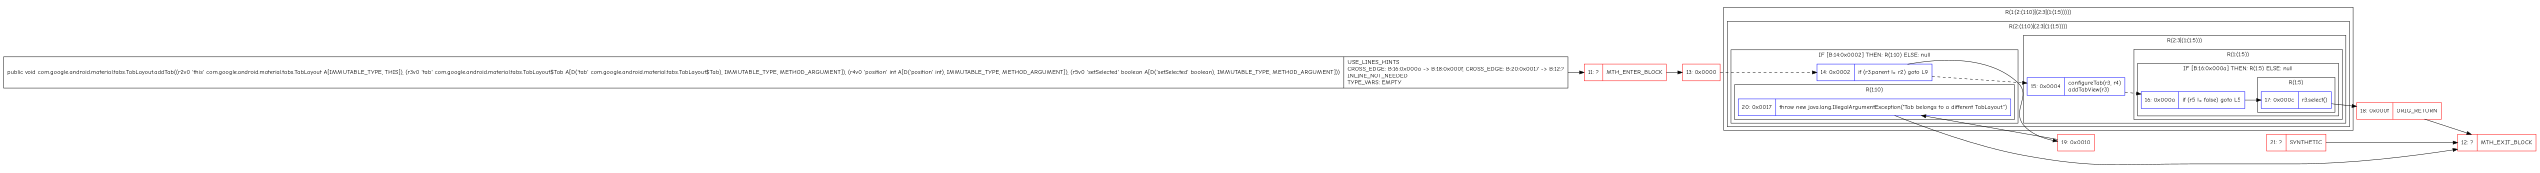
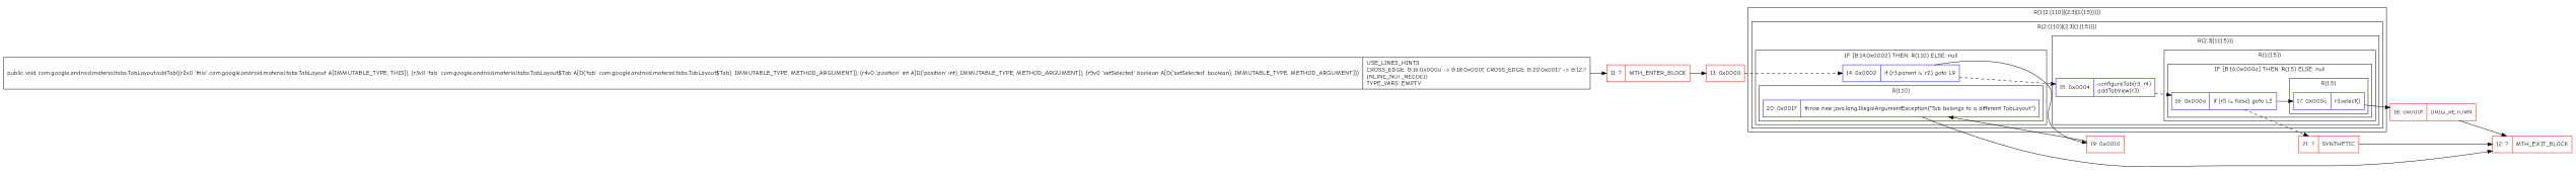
  digraph {
    fontname="Comic Neue"
    rankdir=LR
    node [color=red fontname="Comic Neue" shape=record]
    edge [fontname="Comic Neue"]
    n1 [color=blue label="{20\:\ 0x0017|throw new java.lang.IllegalArgumentException(\"Tab belongs to a different TabLayout.\")\l}"]
    n2 [color=blue label="{14\:\ 0x0002|if (r3.parent != r2) goto L9\l}"]
    n3 [color=blue label="{17\:\ 0x000c|r3.select()\l}"]
    n4 [color=blue label="{16\:\ 0x000a|if (r5 != false) goto L5\l}"]
    n5 [color=blue label="{15\:\ 0x0004|configureTab(r3, r4)\laddTabView(r3)\l}"]
    n6 [label="{12\:\ ?|MTH_EXIT_BLOCK\l}"]
    n7 [label="{19\:\ 0x0010}"]
    n8 [label="{18\:\ 0x000f|ORIG_RETURN\l}"]
    n9 [label="{21\:\ ?|SYNTHETIC\l}"]
    n10 [label="{11\:\ ?|MTH_ENTER_BLOCK\l}"]
    n11 [label="{13\:\ 0x0000}"]
    n12 [label="{public void com.google.android.material.tabs.TabLayout.addTab((r2v0 'this' com.google.android.material.tabs.TabLayout A[IMMUTABLE_TYPE, THIS]), (r3v0 'tab' com.google.android.material.tabs.TabLayout$Tab A[D('tab' com.google.android.material.tabs.TabLayout$Tab), IMMUTABLE_TYPE, METHOD_ARGUMENT]), (r4v0 'position' int A[D('position' int), IMMUTABLE_TYPE, METHOD_ARGUMENT]), (r5v0 'setSelected' boolean A[D('setSelected' boolean), IMMUTABLE_TYPE, METHOD_ARGUMENT]))  | USE_LINES_HINTS\lCROSS_EDGE: B:16:0x000a \-\> B:18:0x000f, CROSS_EDGE: B:20:0x0017 \-\> B:12:?\lINLINE_NOT_NEEDED\lTYPE_VARS: EMPTY\l}" color=""]
    subgraph cluster_1 {
      label="R(1:(2:(1:10)|(2:3|(1:(1:5)))))"
      subgraph cluster_2 {
        label="R(2:(1:10)|(2:3|(1:(1:5))))"
        subgraph cluster_3 {
          label="IF [B:14:0x0002] THEN: R(1:10) ELSE: null"
          n2
          subgraph cluster_4 {
            label="R(1:10)"
            n1
          }
        }
        subgraph cluster_5 {
          label="R(2:3|(1:(1:5)))"
          n5
          subgraph cluster_6 {
            label="R(1:(1:5))"
            subgraph cluster_7 {
              label="IF [B:16:0x000a] THEN: R(1:5) ELSE: null"
              n4
              subgraph cluster_8 {
                label="R(1:5)"
                n3
              }
            }
          }
        }
      }
    }
    n1 -> n6
    n2 -> n5 [style=dashed]
    n2 -> n7
    n3 -> n8
    n4 -> n3
+   n4 -> n9 [style=dashed]
    n5 -> n4 [style=dashed]
    n7 -> n1
    n8 -> n6
    n9 -> n6
    n10 -> n11
    n11 -> n2 [style=dashed]
    n12 -> n10
  }
